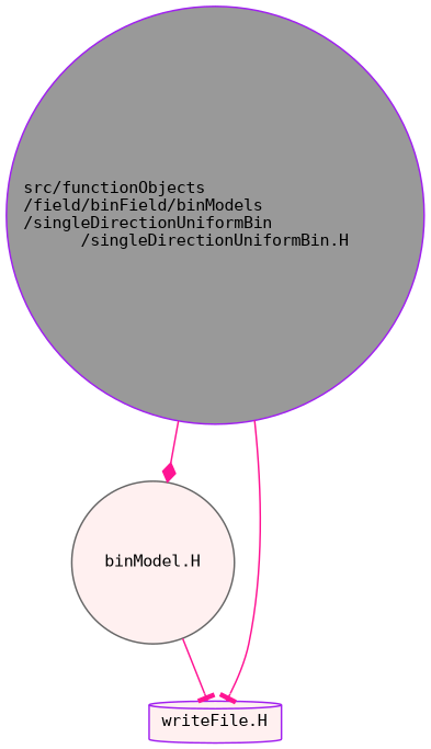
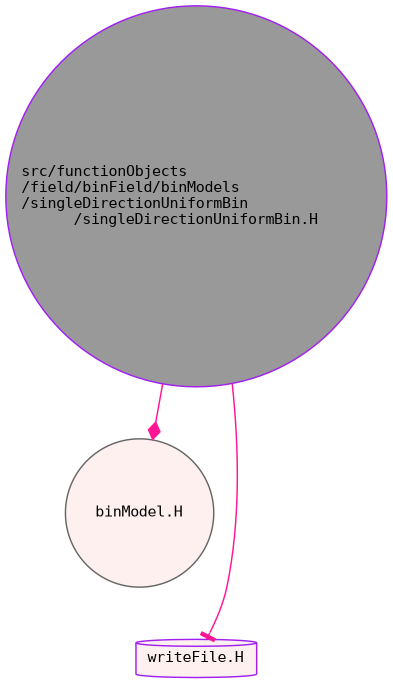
  digraph {
    fontname="DejaVu Sans Mono"
    node [color=purple fillcolor="#FFF0F0" fontname="DejaVu Sans Mono" fontsize=10 shape=circle style=filled]
    edge [color=deeppink fontname="DejaVu Sans Mono" fontsize=10 labelfontname=Helvetica labelfontsize=10 style=solid arrowhead=tee]
    n1 [fillcolor=grey60 fontcolor=black height=0.2 label="src/functionObjects\l/field/binField/binModels\l/singleDirectionUniformBin\l/singleDirectionUniformBin.H" width=0.4]
    n2 [color=gray40 height=0.2 label="binModel.H" width=0.4]
    n3 [height=0.2 label="writeFile.H" shape=cylinder width=0.4]
    n1 -> n2 [arrowhead=diamond]
    n1 -> n3
-   n2 -> n3
  }
